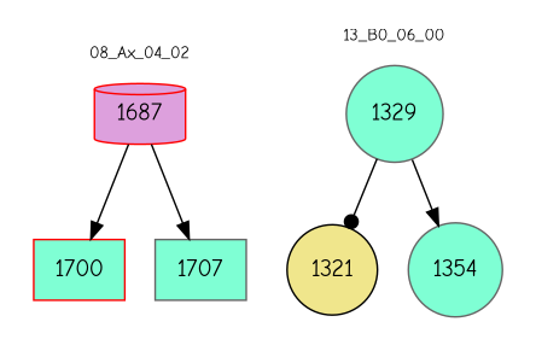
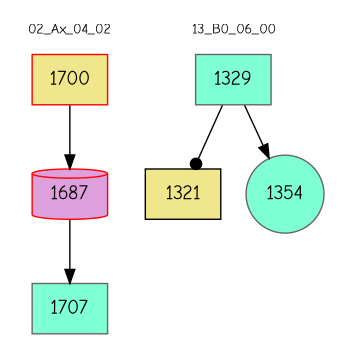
  digraph {
    fontname="Comic Neue"
    node [color=gray40 fillcolor=aquamarine fontname="Comic Neue" shape=box style=filled]
    edge [arrowhead=normal color=black fontname="Comic Neue"]
    n1 [color=red fillcolor=plum label=1687 shape=cylinder]
-   n2 [color=red label=1700]
+   n2 [color=red fillcolor=khaki label=1700]
    n3 [label=1707]
-   n4 [label=1329 shape=circle]
-   n5 [color=black fillcolor=khaki label=1321 shape=circle]
+   n4 [label=1329]
+   n5 [color=black fillcolor=khaki label=1321]
    n6 [label=1354 shape=circle]
    subgraph cluster_1 {
      color=white
      fontsize=10
-     label="08_Ax_04_02"
+     label="02_Ax_04_02"
      n1
      n2
      n3
    }
    subgraph cluster_2 {
      color=white
      fontsize=10
      label="13_B0_06_00"
      n4
      n5
      n6
    }
-   n1 -> n2
+   n2 -> n1
    n1 -> n3
    n4 -> n5 [arrowhead=dot]
    n4 -> n6
  }
